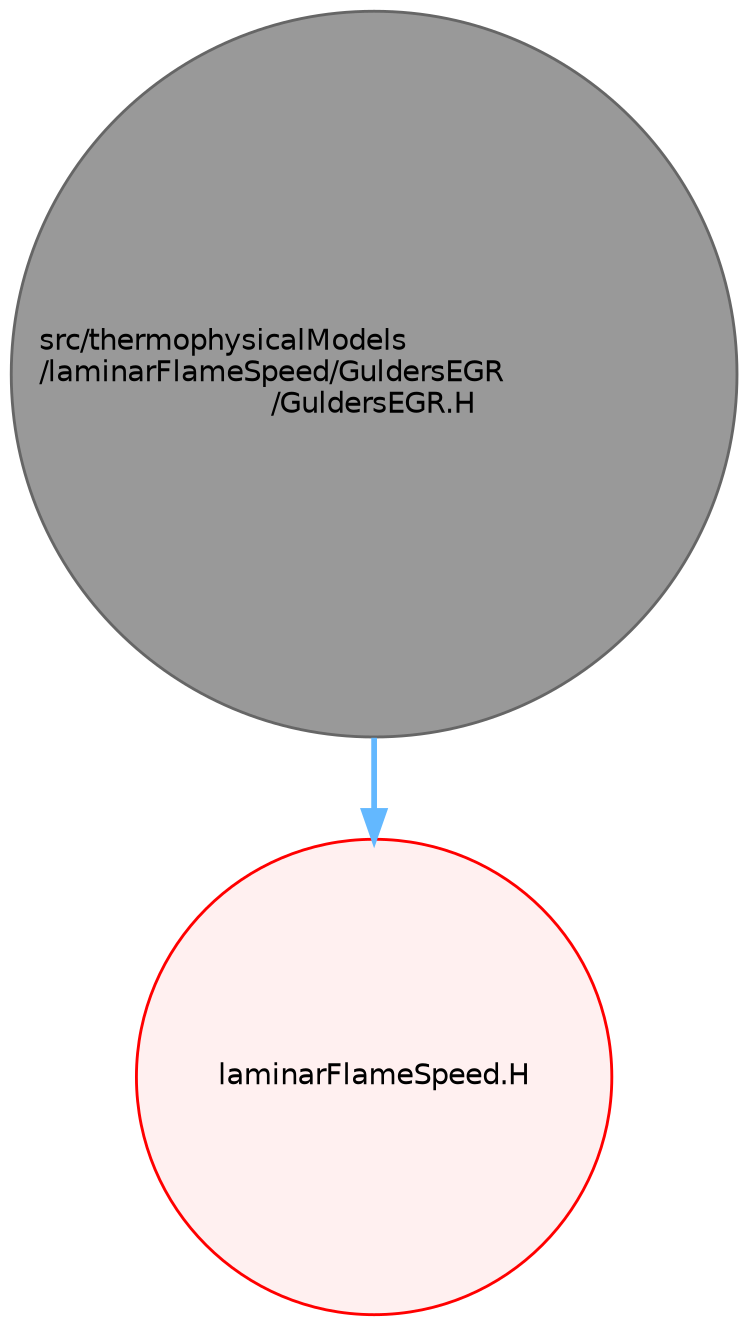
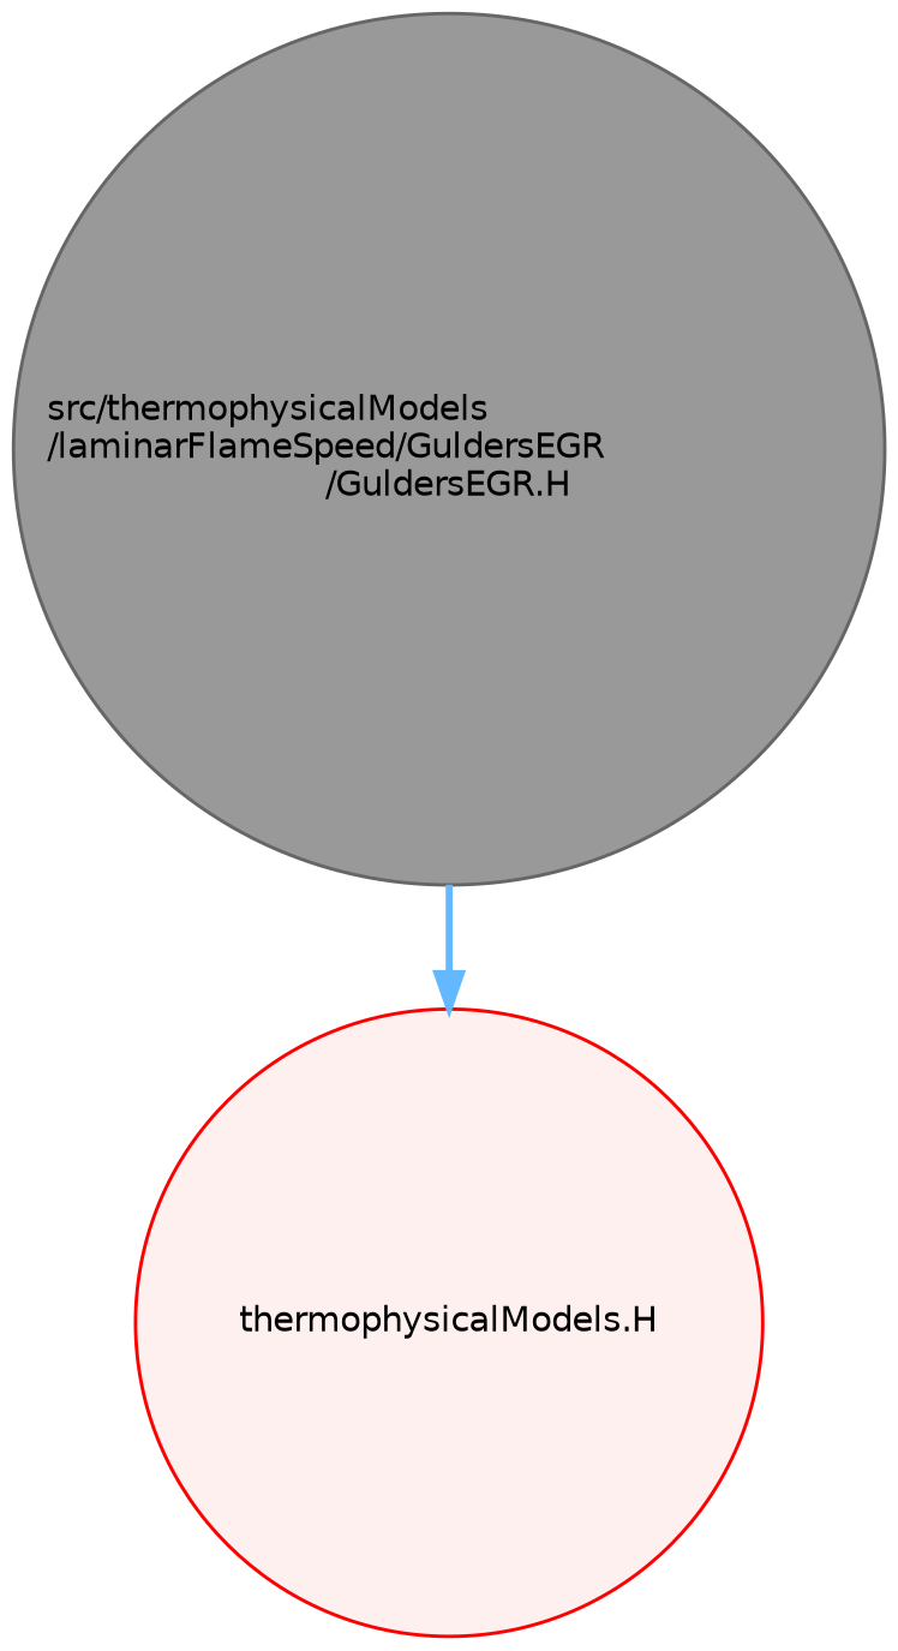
  digraph {
    node [fontname=Helvetica fontsize=10 shape=circle style=filled]
    n1 [color=gray40 fillcolor=grey60 fontcolor=black height=0.2 label="src/thermophysicalModels\l/laminarFlameSpeed/GuldersEGR\l/GuldersEGR.H" width=0.4]
-   n2 [color=red fillcolor="#FFF0F0" height=0.2 label="laminarFlameSpeed.H" width=0.4]
+   n2 [color=red fillcolor="#FFF0F0" height=0.2 label="thermophysicalModels.H" width=0.4]
    n1 -> n2 [color=steelblue1 fontname=Helvetica fontsize=10 labelfontname=Helvetica labelfontsize=10 style=bold]
  }
